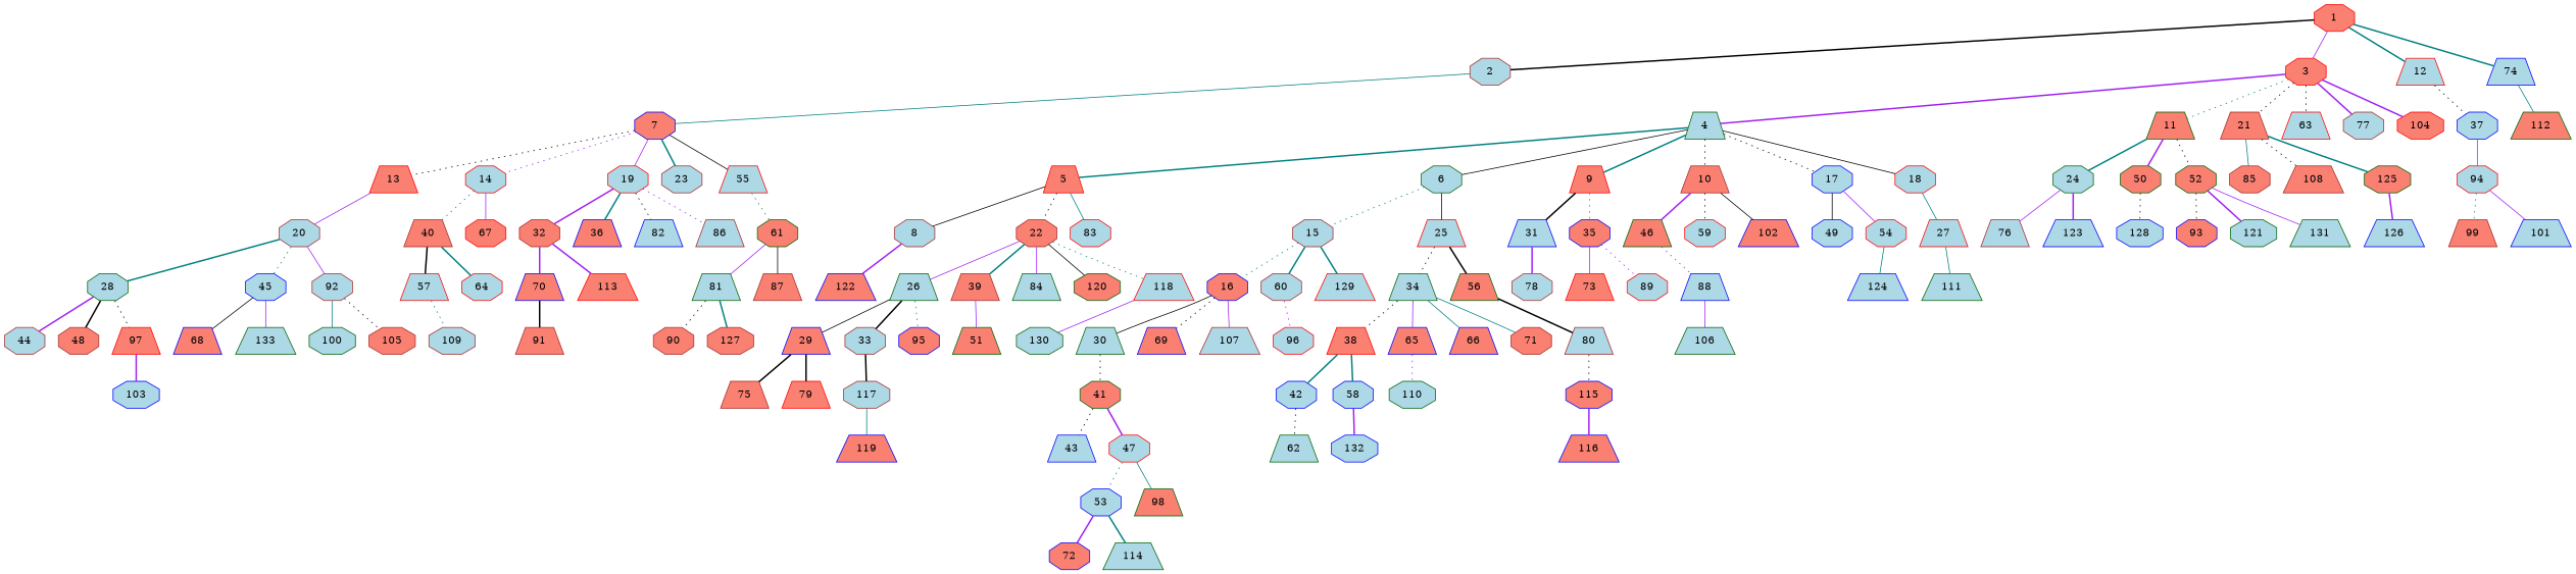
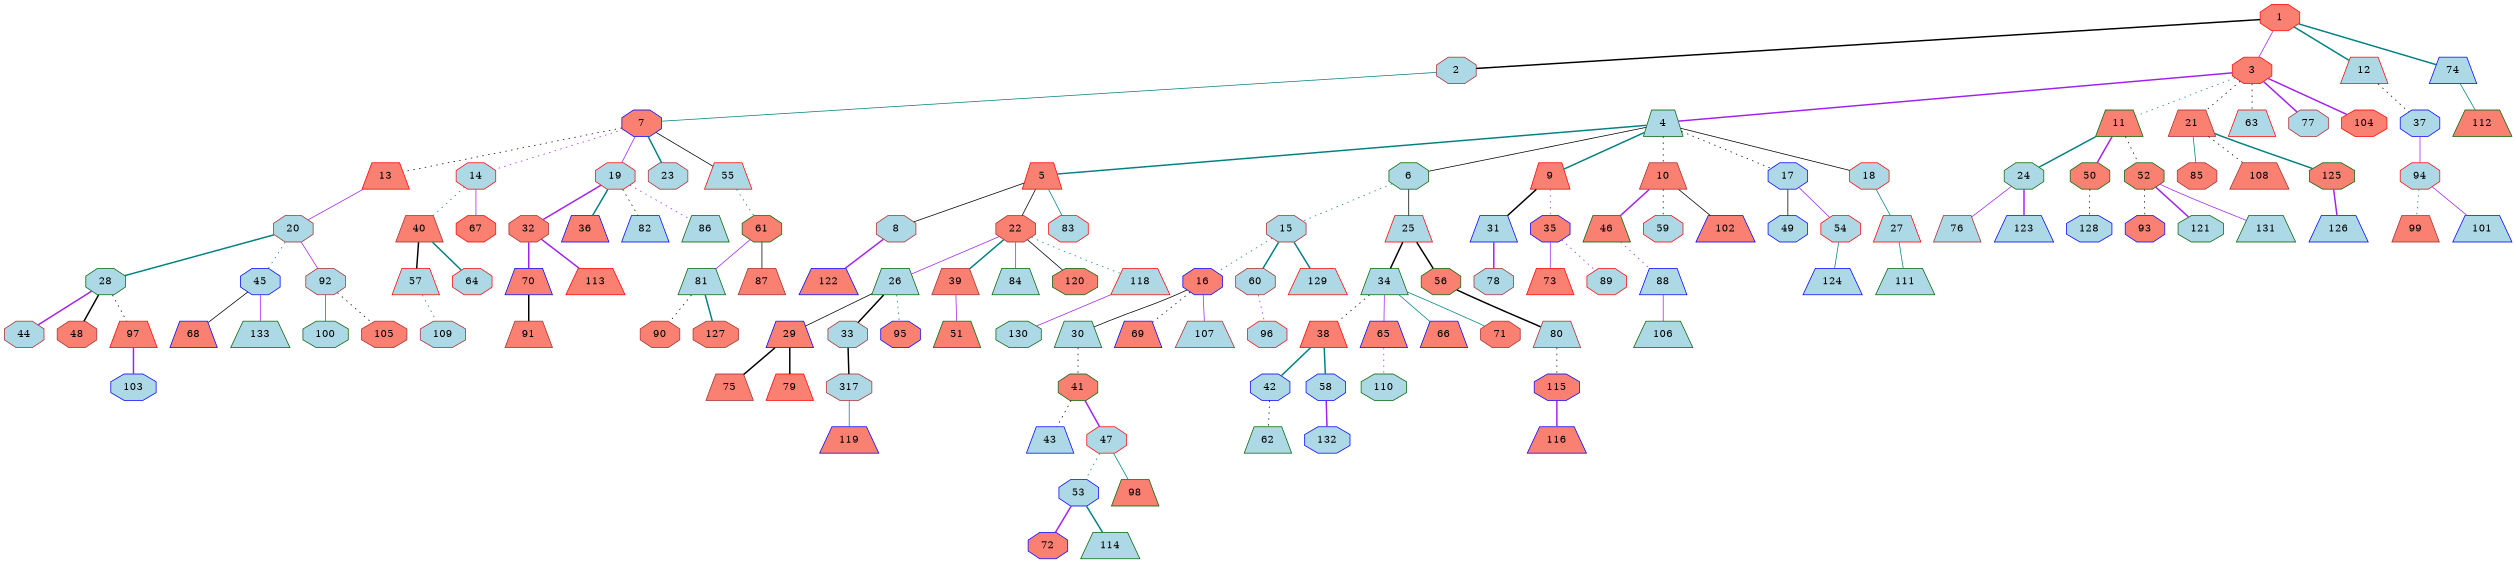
  graph {
    node [color=blue fillcolor=lightblue shape=octagon style=filled]
    edge [color=black style=bold]
    1 [color=red fillcolor=salmon]
    2 [color=brown]
    3 [color=red fillcolor=salmon]
    12 [color=red shape=trapezium]
    74 [shape=trapezium]
    7 [fillcolor=salmon]
    4 [color=darkgreen shape=trapezium]
    11 [color=darkgreen fillcolor=salmon shape=trapezium]
    21 [color=brown fillcolor=salmon shape=trapezium]
    63 [color=red shape=trapezium]
    77 [color=brown]
    104 [color=red fillcolor=salmon]
    37
    112 [color=darkgreen fillcolor=salmon shape=trapezium]
    13 [color=red fillcolor=salmon shape=trapezium]
    14 [color=red]
    19 [color=red]
    23 [color=brown]
    55 [color=red shape=trapezium]
    5 [color=red fillcolor=salmon shape=trapezium]
    6 [color=darkgreen]
    9 [color=red fillcolor=salmon shape=trapezium]
    10 [color=brown fillcolor=salmon shape=trapezium]
    17
    18 [color=red]
    24 [color=darkgreen]
    50 [color=darkgreen fillcolor=salmon]
    52 [color=darkgreen fillcolor=salmon]
    85 [color=brown fillcolor=salmon]
    108 [color=brown fillcolor=salmon shape=trapezium]
    125 [color=darkgreen fillcolor=salmon]
    8 [color=brown]
    22 [color=brown fillcolor=salmon]
    83 [color=red]
    15 [color=brown]
    25 [color=red shape=trapezium]
    31 [shape=trapezium]
    35 [fillcolor=salmon]
    46 [color=darkgreen fillcolor=salmon shape=trapezium]
    59 [color=red]
    102 [fillcolor=salmon shape=trapezium]
    49
    54 [color=red]
    27 [color=red shape=trapezium]
    122 [fillcolor=salmon shape=trapezium]
    26 [color=darkgreen shape=trapezium]
    39 [color=brown fillcolor=salmon shape=trapezium]
    84 [color=darkgreen shape=trapezium]
    120 [color=darkgreen fillcolor=salmon]
    118 [color=red shape=trapezium]
    16 [fillcolor=salmon]
    60 [color=brown]
    129 [color=red shape=trapezium]
    34 [color=darkgreen shape=trapezium]
-   56 [color=darkgreen fillcolor=salmon shape=trapezium]
+   56 [color=darkgreen fillcolor=salmon]
    20 [color=brown]
    40 [color=brown fillcolor=salmon shape=trapezium]
    67 [color=red fillcolor=salmon]
    32 [color=brown fillcolor=salmon]
    36 [fillcolor=salmon shape=trapezium]
    82 [shape=trapezium]
-   86 [color=brown shape=trapezium]
+   86 [color=darkgreen shape=trapezium]
    61 [color=darkgreen fillcolor=salmon]
    78 [color=brown]
    73 [color=red fillcolor=salmon shape=trapezium]
    89 [color=red]
    88 [shape=trapezium]
    76 [color=brown shape=trapezium]
    123 [shape=trapezium]
    128
    93 [fillcolor=salmon]
    121 [color=darkgreen]
    131 [color=darkgreen shape=trapezium]
    94 [color=red]
    28 [color=darkgreen]
    45
    92 [color=brown]
    57 [color=red shape=trapezium]
    64 [color=red]
    30 [color=darkgreen shape=trapezium]
    69 [fillcolor=salmon shape=trapezium]
    107 [color=brown shape=trapezium]
    96 [color=red]
    41 [color=darkgreen fillcolor=salmon]
    124 [shape=trapezium]
    111 [color=darkgreen shape=trapezium]
    70 [fillcolor=salmon shape=trapezium]
    113 [color=red fillcolor=salmon shape=trapezium]
    44 [color=brown]
    48 [color=brown fillcolor=salmon]
    97 [color=red fillcolor=salmon shape=trapezium]
    68 [fillcolor=salmon shape=trapezium]
    133 [color=darkgreen shape=trapezium]
    100 [color=darkgreen]
    105 [color=brown fillcolor=salmon]
    126 [shape=trapezium]
    29 [fillcolor=salmon shape=trapezium]
    33 [color=brown]
    95 [fillcolor=salmon]
    51 [color=darkgreen fillcolor=salmon shape=trapezium]
    38 [color=red fillcolor=salmon shape=trapezium]
    65 [fillcolor=salmon shape=trapezium]
    66 [fillcolor=salmon shape=trapezium]
    71 [color=brown fillcolor=salmon]
    80 [color=brown shape=trapezium]
    75 [color=brown fillcolor=salmon shape=trapezium]
    79 [color=red fillcolor=salmon shape=trapezium]
-   117 [color=brown]
+   117 [color=brown label=317]
    103
    43 [shape=trapezium]
    47 [color=red]
    91 [color=brown fillcolor=salmon shape=trapezium]
    119 [fillcolor=salmon shape=trapezium]
    42
    58
    110 [color=darkgreen]
    99 [color=brown fillcolor=salmon shape=trapezium]
    101 [shape=trapezium]
    62 [color=darkgreen shape=trapezium]
    132
    109 [color=brown]
    53
    98 [color=darkgreen fillcolor=salmon shape=trapezium]
    106 [color=darkgreen shape=trapezium]
    72 [fillcolor=salmon]
    114 [color=darkgreen shape=trapezium]
    81 [color=darkgreen shape=trapezium]
    87 [color=brown fillcolor=salmon shape=trapezium]
    115 [fillcolor=salmon]
    90 [color=brown fillcolor=salmon]
    127 [color=brown fillcolor=salmon]
    116 [fillcolor=salmon shape=trapezium]
    130 [color=darkgreen]
    1 -- 2
    1 -- 3 [color=purple style=solid]
    1 -- 12 [color=teal]
    1 -- 74 [color=teal]
    2 -- 7 [color=teal style=solid]
    3 -- 4 [color=purple]
    3 -- 11 [color=teal style=dotted]
    3 -- 21 [style=dotted]
    3 -- 63 [style=dotted]
    3 -- 77 [color=purple]
    3 -- 104 [color=purple]
    12 -- 37 [style=dotted]
    74 -- 112 [color=teal style=solid]
    7 -- 13 [style=dotted]
    7 -- 14 [color=purple style=dotted]
    7 -- 19 [color=purple style=solid]
    7 -- 23 [color=teal]
    7 -- 55 [style=solid]
    4 -- 5 [color=teal]
    4 -- 6 [style=solid]
    4 -- 9 [color=teal]
    4 -- 10 [style=dotted]
    4 -- 17 [style=dotted]
    4 -- 18 [style=solid]
    11 -- 24 [color=teal]
    11 -- 50 [color=purple]
    11 -- 52 [style=dotted]
    21 -- 85 [color=teal style=solid]
    21 -- 108 [style=dotted]
    21 -- 125 [color=teal]
    37 -- 94 [color=purple style=solid]
    13 -- 20 [color=purple style=solid]
    14 -- 40 [color=teal style=dotted]
    14 -- 67 [color=purple style=solid]
    19 -- 32 [color=purple]
    19 -- 36 [color=teal]
    19 -- 82 [style=dotted]
    19 -- 86 [color=purple style=dotted]
    55 -- 61 [color=teal style=dotted]
    5 -- 8 [style=solid]
-   5 -- 22 [style=dotted]
+   5 -- 22 [style=solid]
    5 -- 83 [color=teal style=solid]
    6 -- 15 [color=teal style=dotted]
    6 -- 25 [style=solid]
    9 -- 31
    9 -- 35 [color=purple style=dotted]
    10 -- 46 [color=purple]
    10 -- 59 [style=dotted]
    10 -- 102 [style=solid]
    17 -- 49 [style=solid]
    17 -- 54 [color=purple style=solid]
    18 -- 27 [color=teal style=solid]
    24 -- 76 [color=purple style=solid]
    24 -- 123 [color=purple]
    50 -- 128 [style=dotted]
    52 -- 93 [style=dotted]
    52 -- 121 [color=purple]
    52 -- 131 [color=purple style=solid]
    125 -- 126 [color=purple]
    8 -- 122 [color=purple]
    22 -- 26 [color=purple style=solid]
    22 -- 39 [color=teal]
    22 -- 84 [color=purple style=solid]
    22 -- 120 [style=solid]
    22 -- 118 [color=teal style=dotted]
    15 -- 16 [color=teal style=dotted]
    15 -- 60 [color=teal]
    15 -- 129 [color=teal]
-   25 -- 34 [style=dotted]
+   25 -- 34
    25 -- 56
    31 -- 78 [color=purple]
    35 -- 73 [color=purple style=solid]
    35 -- 89 [color=purple style=dotted]
    46 -- 88 [color=purple style=dotted]
    54 -- 124 [color=teal style=solid]
    27 -- 111 [color=teal style=solid]
    26 -- 29 [style=solid]
    26 -- 33
    26 -- 95 [color=teal style=dotted]
    39 -- 51 [color=purple style=solid]
    118 -- 130 [color=purple style=solid]
    16 -- 30 [style=solid]
    16 -- 69 [style=dotted]
    16 -- 107 [color=purple style=solid]
    60 -- 96 [color=purple style=dotted]
    34 -- 38 [style=dotted]
    34 -- 65 [color=purple style=solid]
    34 -- 66 [color=teal style=solid]
    34 -- 71 [color=teal style=solid]
    56 -- 80
    20 -- 28 [color=teal]
    20 -- 45 [color=teal style=dotted]
    20 -- 92 [color=purple style=solid]
    40 -- 57
    40 -- 64 [color=teal]
    32 -- 70 [color=purple]
    32 -- 113 [color=purple]
    61 -- 81 [color=purple style=solid]
    61 -- 87 [style=solid]
    88 -- 106 [color=purple style=solid]
    94 -- 99 [color=teal style=dotted]
    94 -- 101 [color=purple style=solid]
    28 -- 44 [color=purple]
    28 -- 48
    28 -- 97 [style=dotted]
    45 -- 68 [style=solid]
    45 -- 133 [color=purple style=solid]
    92 -- 100 [color=teal style=solid]
    92 -- 105 [style=dotted]
    57 -- 109 [color=teal style=dotted]
    30 -- 41 [style=dotted]
    41 -- 43 [style=dotted]
    41 -- 47 [color=purple]
    70 -- 91
    97 -- 103 [color=purple]
    29 -- 75
    29 -- 79
    33 -- 117
    38 -- 42 [color=teal]
    38 -- 58 [color=teal]
    65 -- 110 [color=purple style=dotted]
    80 -- 115 [style=dotted]
    117 -- 119 [color=teal style=solid]
    47 -- 53 [color=teal style=dotted]
    47 -- 98 [color=teal style=solid]
    42 -- 62 [style=dotted]
    58 -- 132 [color=purple]
    53 -- 72 [color=purple]
    53 -- 114 [color=teal]
    81 -- 90 [style=dotted]
    81 -- 127 [color=teal]
    115 -- 116 [color=purple]
  }
